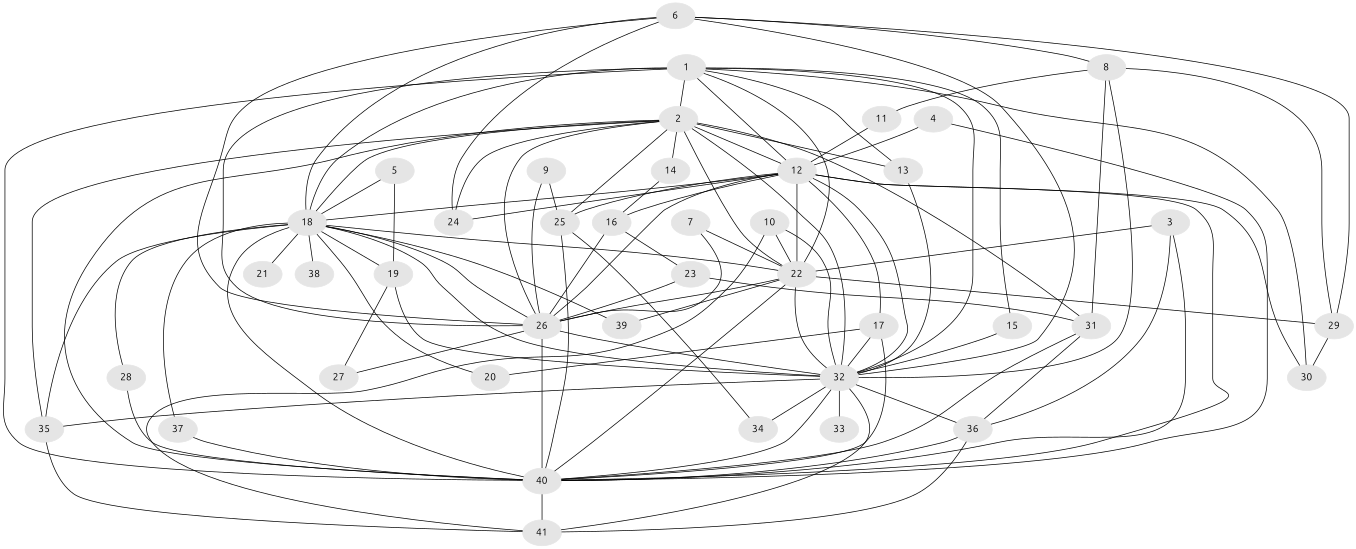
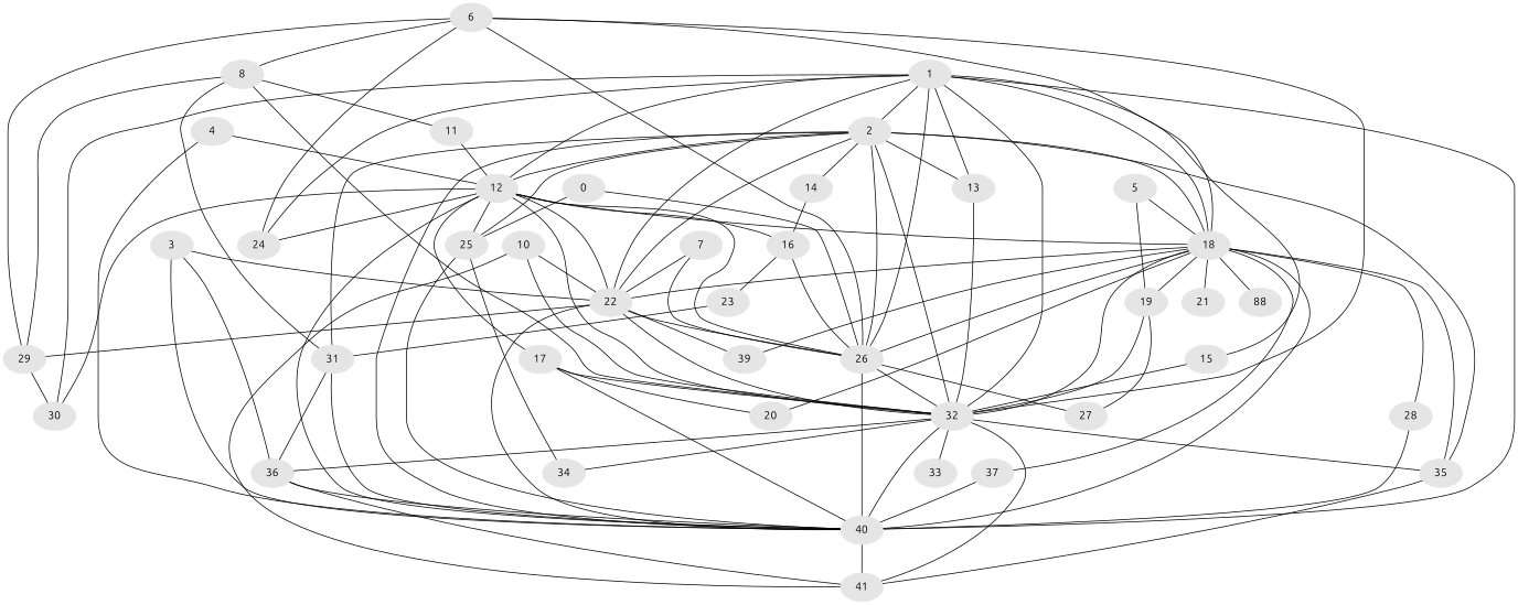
  graph {
    fontname=Ubuntu
    node [color=gray90 fontname=Ubuntu style=filled]
    edge [fontname=Ubuntu weight=1.0]
    1
    2
    12
    13
    15
    18
    22
    26
    30
    32
    40
    14
    24
    25
    31
    35
    16
    17
    19
    20
    21
    28
    37
-   38
+   38 [label=88]
    39
    29
    27
    36
    41
    34
    33
    3
    4
    5
    6
    8
    11
    7
-   9
+   9 [label=0]
    10
    23
    1 -- 2 [weight=2.0]
    1 -- 12 [weight=4.0]
    1 -- 13
    1 -- 15
    1 -- 18 [weight=2.0]
    1 -- 22 [weight=3.0]
    1 -- 26 [weight=3.0]
    1 -- 30
    1 -- 32 [weight=2.0]
    1 -- 40 [weight=5.0]
    2 -- 12
    2 -- 13
    2 -- 18
    2 -- 22
    2 -- 26
    2 -- 32 [weight=3.0]
    2 -- 40 [weight=2.0]
    2 -- 14
-   2 -- 24
+   1 -- 24
    2 -- 25 [weight=2.0]
    2 -- 31
    2 -- 35
    12 -- 18
    12 -- 22 [weight=2.0]
    12 -- 26
    12 -- 30
    12 -- 32
    12 -- 40 [weight=2.0]
    12 -- 24
    12 -- 25 [weight=2.0]
    12 -- 16
    12 -- 17
    13 -- 32
    15 -- 32 [weight=2.0]
    18 -- 22
    18 -- 26
    18 -- 32
    18 -- 40 [weight=4.0]
    18 -- 35
    18 -- 19
    18 -- 20
    18 -- 21
    18 -- 28
    18 -- 37
    18 -- 38 [weight=2.0]
    18 -- 39
    22 -- 26 [weight=2.0]
    22 -- 32
    22 -- 40 [weight=2.0]
    22 -- 39
    22 -- 29
    26 -- 32
    26 -- 40 [weight=2.0]
    26 -- 27
    32 -- 40 [weight=2.0]
    32 -- 35 [weight=3.0]
    32 -- 36
    32 -- 41
    32 -- 34
    32 -- 33
    40 -- 41 [weight=2.0]
    14 -- 16
    25 -- 40
    25 -- 34
    31 -- 40
    31 -- 36
    35 -- 41
    16 -- 26
    16 -- 23
    17 -- 32
    17 -- 40 [weight=2.0]
    17 -- 20
    19 -- 32
    19 -- 27
    28 -- 40
    37 -- 40
    29 -- 30
    36 -- 40
    36 -- 41
    3 -- 22
    3 -- 40
    3 -- 36
    4 -- 12
    4 -- 40
    5 -- 18
    5 -- 19
    6 -- 18
    6 -- 26
    6 -- 32
    6 -- 24
    6 -- 29
    6 -- 8
    8 -- 32
    8 -- 31
    8 -- 29
    8 -- 11
    11 -- 12
    7 -- 22
    7 -- 26
    9 -- 26
    9 -- 25
    10 -- 22
    10 -- 32
    10 -- 41
-   23 -- 26
    23 -- 31
  }
